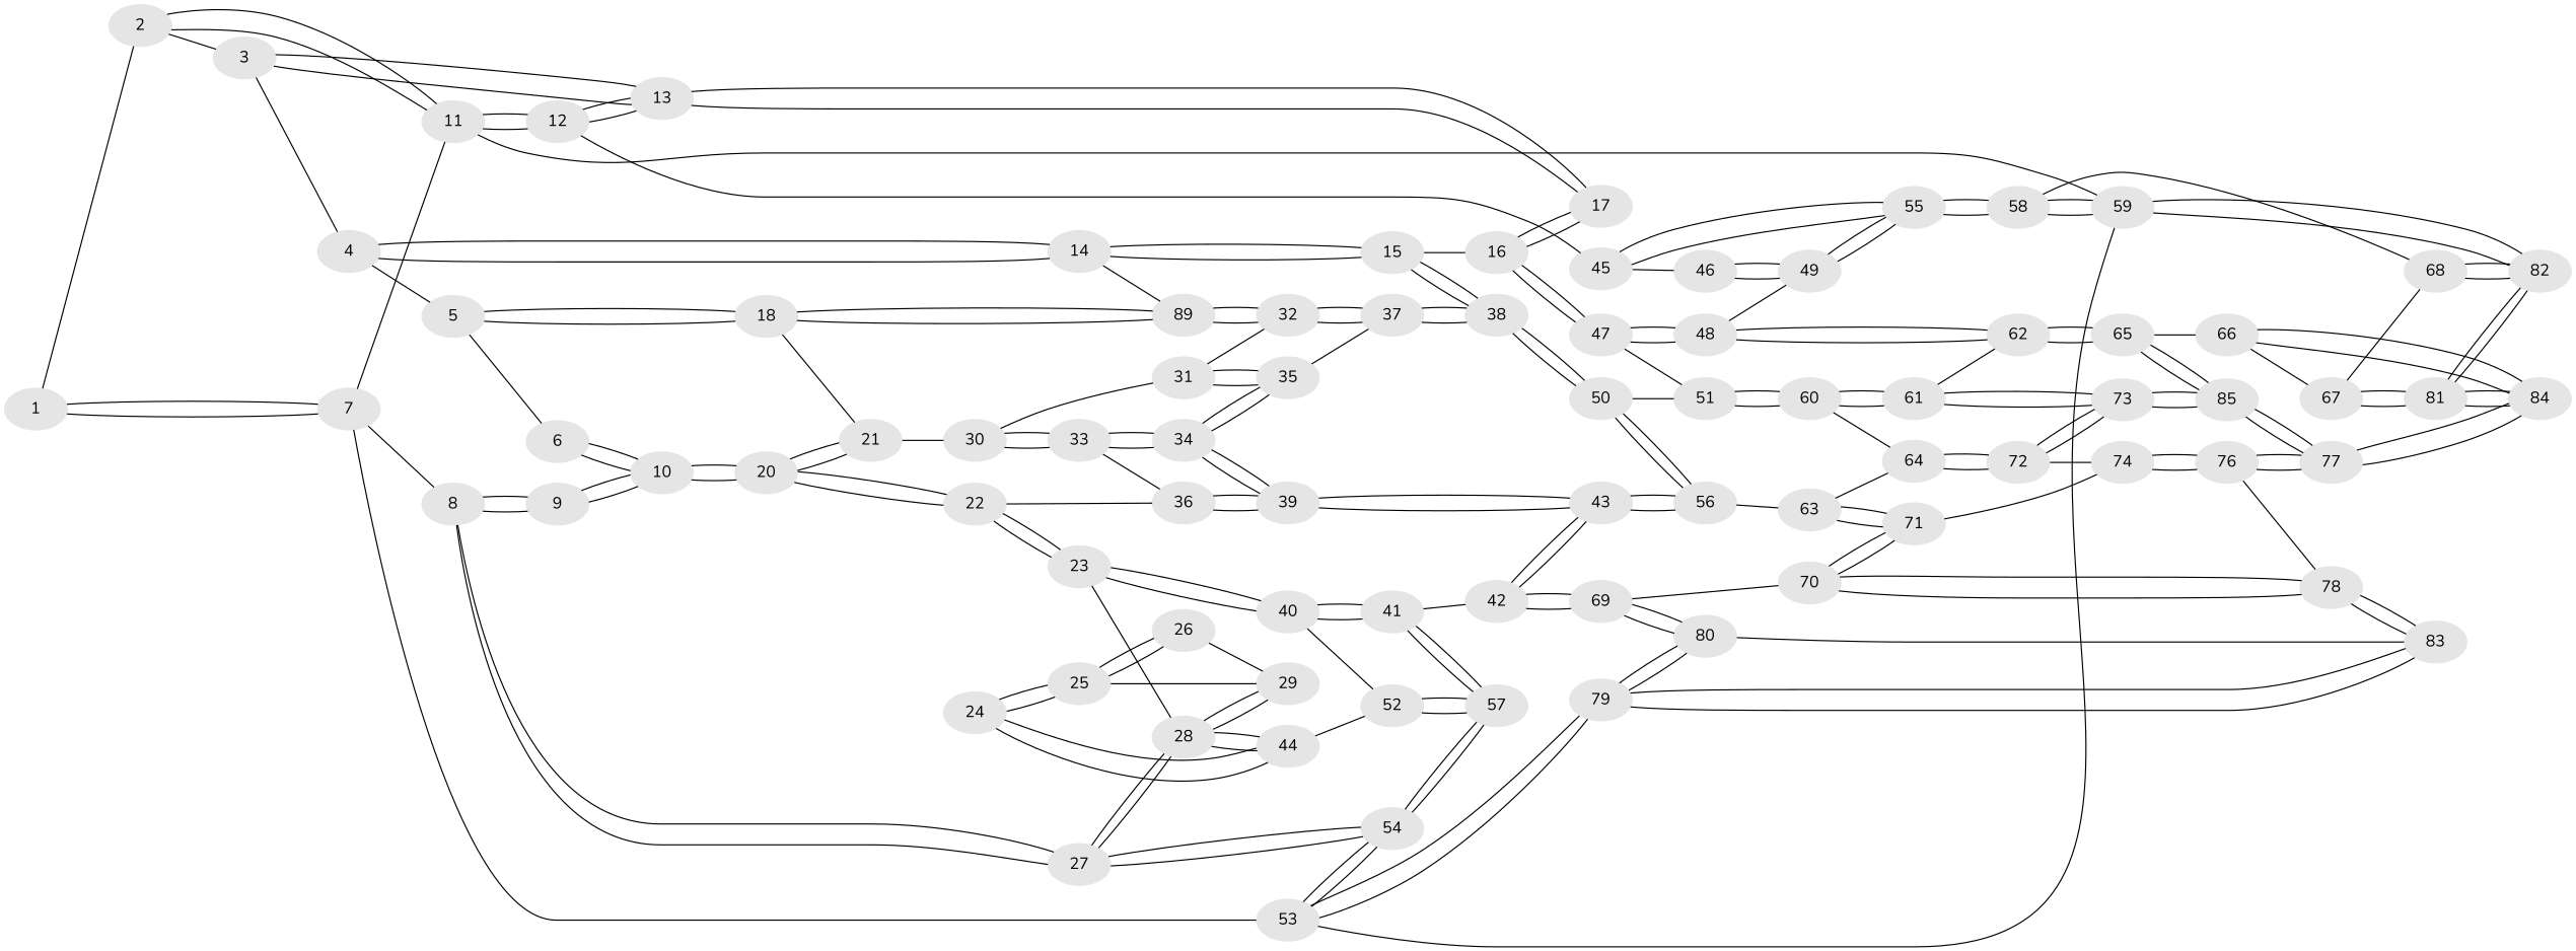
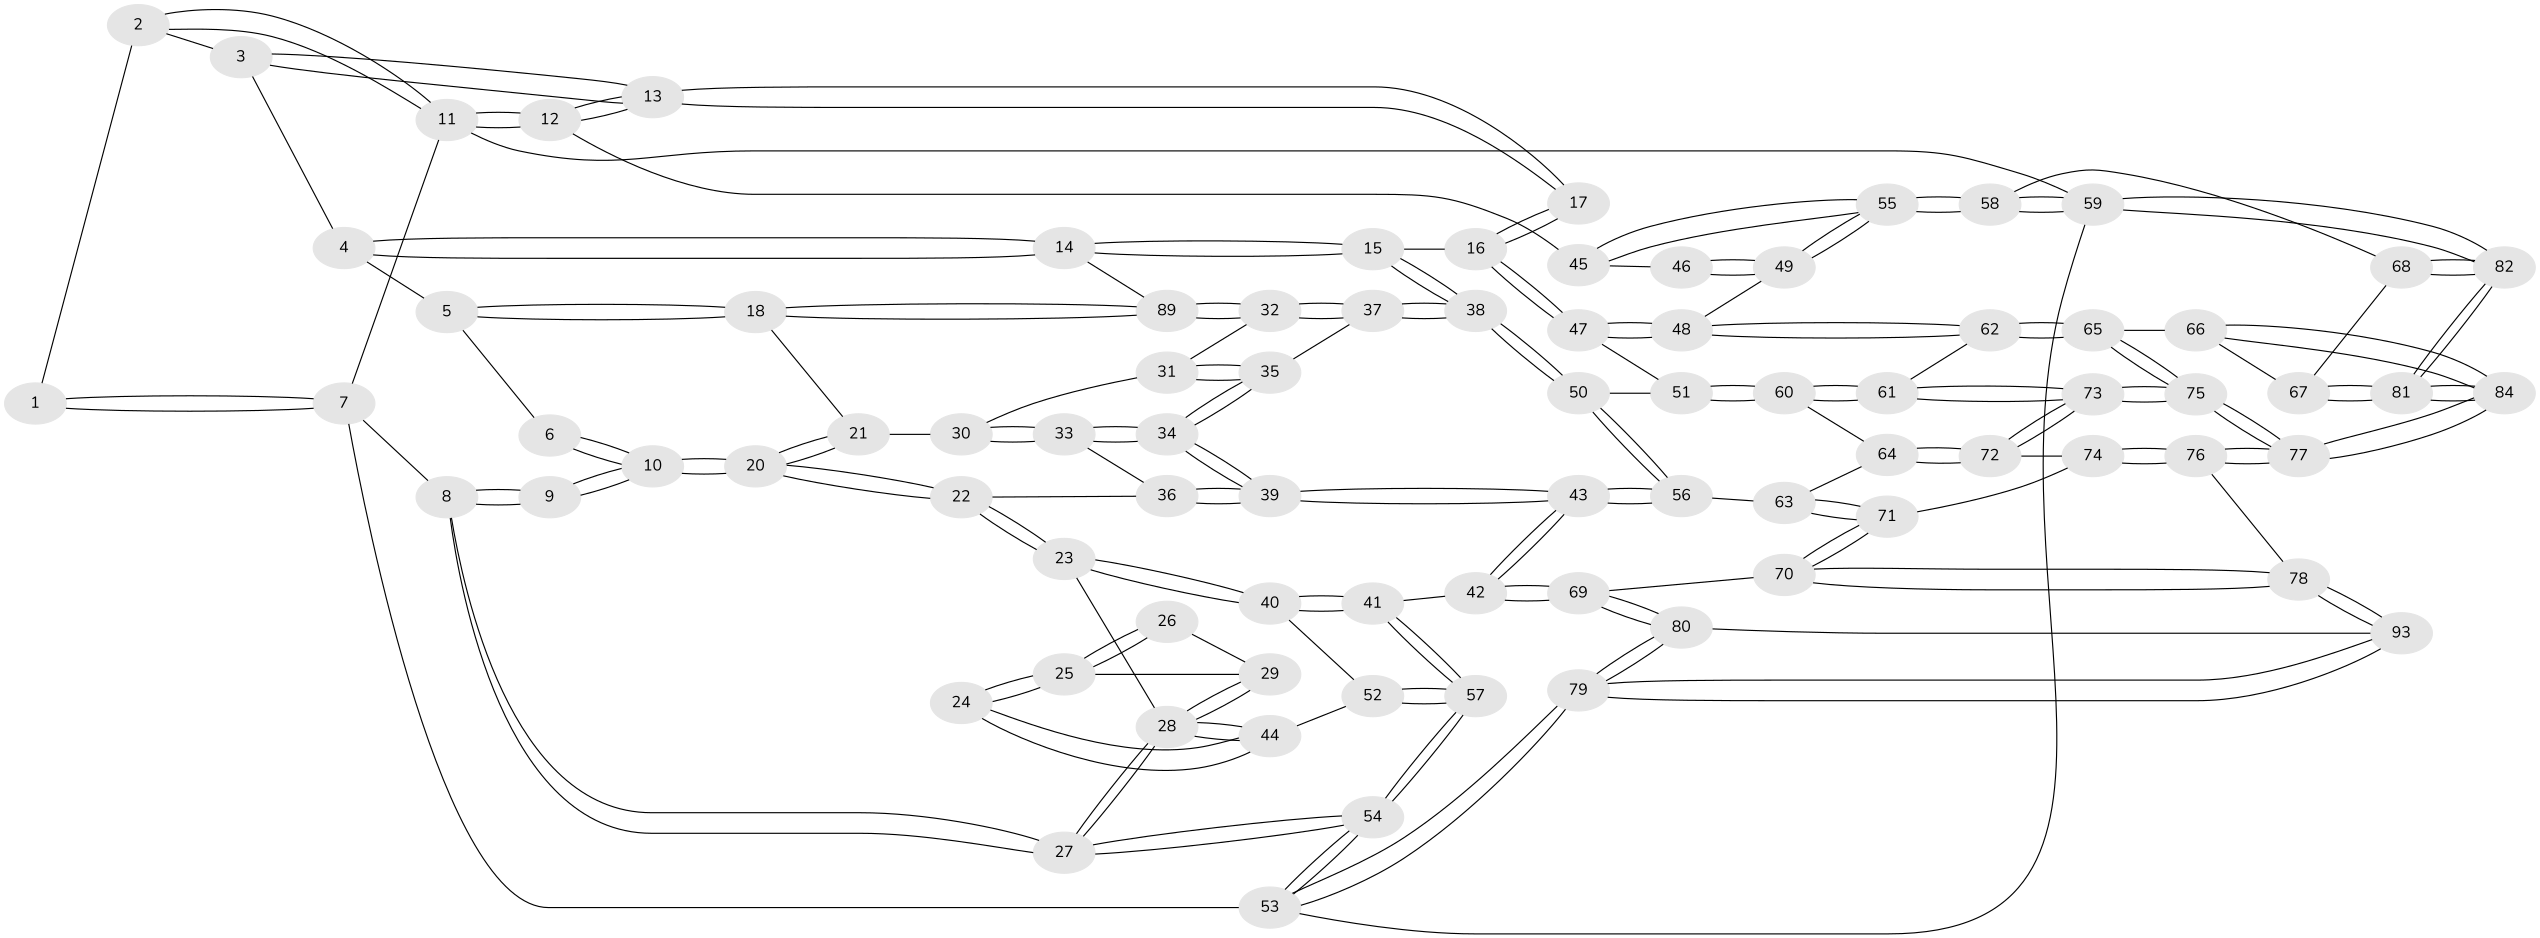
  graph {
    fontname=Nunito
    rankdir=LR
    node [color=gray90 fontname=Nunito style=filled]
    edge [fontname=Nunito]
    1
    2
    7
    3
    11
    8
    53
    4
    13
    12
    59
    5
    14
    17
    6
    18
    15
    n18 [label=89]
    10
    21
    20
    9
    27
    54
    79
    28
    22
    45
    82
    46
    55
    16
    38
    32
    47
    50
    48
    51
    30
    37
    23
    36
    31
    33
    40
    39
    24
    25
    44
    41
    52
    26
    29
    57
    35
    34
    43
    56
    42
    69
    70
    80
    63
    49
    58
    62
    60
    65
    61
    64
-   83
+   83 [label=93]
    68
    71
    73
    72
-   75 [label=85]
+   75
    66
    74
    67
    84
    77
    81
    78
    76
    1 -- 2
    1 -- 7
    1 -- 7
    2 -- 3
    2 -- 11
    2 -- 11
    7 -- 11
    7 -- 8
    7 -- 53
    3 -- 4
    3 -- 13
    3 -- 13
    11 -- 12
    11 -- 12
    11 -- 59
    8 -- 9
    8 -- 9
    8 -- 27
    8 -- 27
    53 -- 59
    53 -- 54
    53 -- 54
    53 -- 79
    53 -- 79
    4 -- 5
    4 -- 14
    4 -- 14
    13 -- 17
    13 -- 17
    12 -- 13
    12 -- 13
    12 -- 45
    59 -- 82
    59 -- 82
    5 -- 6
    5 -- 18
    5 -- 18
    14 -- 15
    14 -- 15
    14 -- n18
    6 -- 10
    6 -- 10
    18 -- n18
    18 -- n18
    18 -- 21
    15 -- 16
    15 -- 38
    15 -- 38
    n18 -- 32
    n18 -- 32
    10 -- 20
    10 -- 20
    21 -- 30
    20 -- 21
    20 -- 21
    20 -- 22
    20 -- 22
    9 -- 10
    9 -- 10
    27 -- 54
    27 -- 54
    27 -- 28
    27 -- 28
    54 -- 57
    54 -- 57
    79 -- 80
    79 -- 80
    79 -- 83
    79 -- 83
    28 -- 44
    28 -- 44
    28 -- 29
    28 -- 29
    22 -- 23
    22 -- 23
    22 -- 36
    45 -- 46
    45 -- 55
    45 -- 55
    46 -- 49
    46 -- 49
    55 -- 58
    55 -- 58
    16 -- 17
    16 -- 17
    16 -- 47
    16 -- 47
    38 -- 50
    38 -- 50
    32 -- 37
    32 -- 37
    47 -- 48
    47 -- 48
    47 -- 51
    50 -- 51
    50 -- 56
    50 -- 56
    48 -- 49
    48 -- 62
    48 -- 62
    51 -- 60
    51 -- 60
    30 -- 31
    30 -- 33
    30 -- 33
    37 -- 38
    37 -- 38
    23 -- 28
    23 -- 40
    23 -- 40
    36 -- 39
    36 -- 39
    31 -- 32
    31 -- 35
    31 -- 35
    33 -- 36
    33 -- 34
    33 -- 34
    40 -- 41
    40 -- 41
    40 -- 52
    39 -- 43
    39 -- 43
    24 -- 25
    24 -- 25
    24 -- 44
    24 -- 44
    25 -- 26
    25 -- 26
    25 -- 29
    44 -- 52
    41 -- 57
    41 -- 57
    41 -- 42
    52 -- 57
    52 -- 57
    26 -- 29
    35 -- 37
    34 -- 39
    34 -- 39
    34 -- 35
    34 -- 35
    43 -- 56
    43 -- 56
    56 -- 63
    42 -- 43
    42 -- 43
    42 -- 69
    42 -- 69
    69 -- 70
    69 -- 80
    69 -- 80
    70 -- 71
    70 -- 71
    70 -- 78
    70 -- 78
    80 -- 83
    63 -- 64
    63 -- 71
    63 -- 71
    49 -- 55
    49 -- 55
    58 -- 59
    58 -- 59
    58 -- 68
    62 -- 65
    62 -- 65
    60 -- 61
    60 -- 61
    60 -- 64
    65 -- 75
    65 -- 75
    65 -- 66
    61 -- 62
    61 -- 73
    61 -- 73
    64 -- 72
    64 -- 72
    68 -- 82
    68 -- 82
    71 -- 74
    73 -- 75
    73 -- 75
    72 -- 73
    72 -- 73
    72 -- 74
    75 -- 77
    75 -- 77
    66 -- 67
    66 -- 84
    66 -- 84
    74 -- 76
    74 -- 76
    67 -- 68
    67 -- 81
    67 -- 81
    77 -- 84
    77 -- 84
    81 -- 82
    81 -- 82
    81 -- 84
    81 -- 84
    78 -- 83
    78 -- 83
    76 -- 77
    76 -- 77
    76 -- 78
  }
